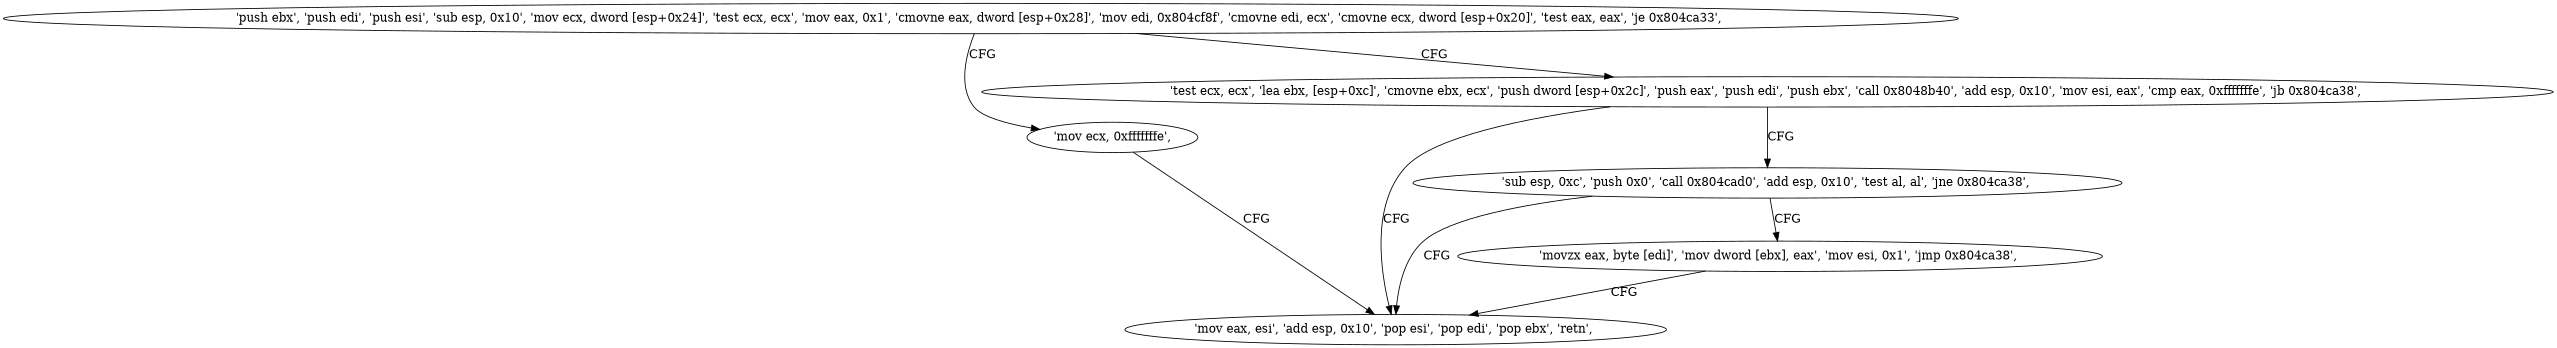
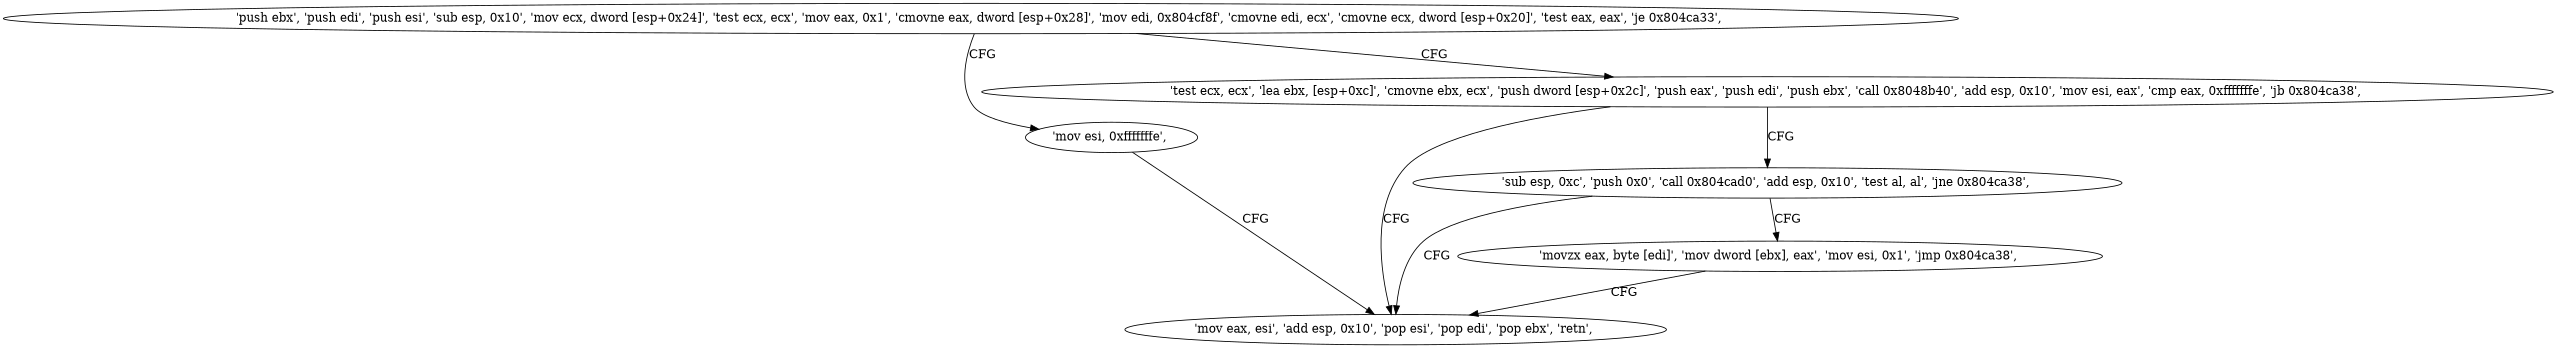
  digraph {
    n1 [label="'push ebx', 'push edi', 'push esi', 'sub esp, 0x10', 'mov ecx, dword [esp+0x24]', 'test ecx, ecx', 'mov eax, 0x1', 'cmovne eax, dword [esp+0x28]', 'mov edi, 0x804cf8f', 'cmovne edi, ecx', 'cmovne ecx, dword [esp+0x20]', 'test eax, eax', 'je 0x804ca33', "]
-   n2 [label="'mov ecx, 0xfffffffe',"]
+   n2 [label="'mov esi, 0xfffffffe', "]
    n3 [label="'test ecx, ecx', 'lea ebx, [esp+0xc]', 'cmovne ebx, ecx', 'push dword [esp+0x2c]', 'push eax', 'push edi', 'push ebx', 'call 0x8048b40', 'add esp, 0x10', 'mov esi, eax', 'cmp eax, 0xfffffffe', 'jb 0x804ca38', "]
    n4 [label="'mov eax, esi', 'add esp, 0x10', 'pop esi', 'pop edi', 'pop ebx', 'retn', "]
    n5 [label="'sub esp, 0xc', 'push 0x0', 'call 0x804cad0', 'add esp, 0x10', 'test al, al', 'jne 0x804ca38', "]
    n6 [label="'movzx eax, byte [edi]', 'mov dword [ebx], eax', 'mov esi, 0x1', 'jmp 0x804ca38', "]
    n1 -> n2 [label=CFG]
    n1 -> n3 [label=CFG]
    n2 -> n4 [label=CFG]
    n3 -> n4 [label=CFG]
    n3 -> n5 [label=CFG]
    n5 -> n4 [label=CFG]
    n5 -> n6 [label=CFG]
    n6 -> n4 [label=CFG]
  }
